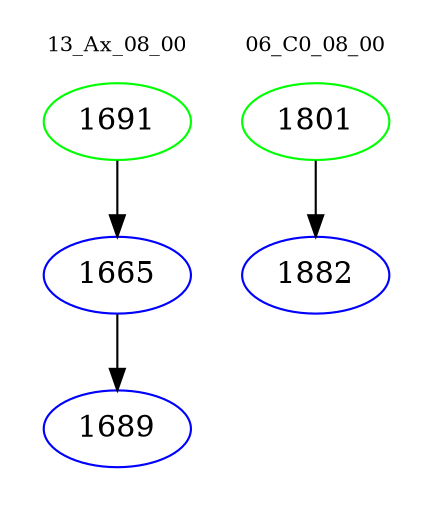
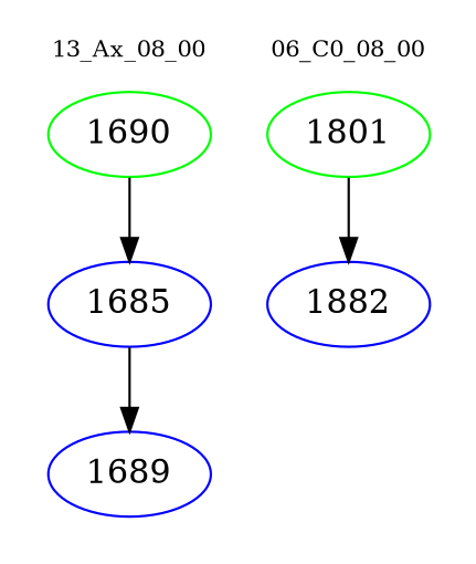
  digraph {
    node [color=blue]
    edge [color=black]
-   n1 [color=green label=1691]
-   n2 [label=1665]
+   n1 [color=green label=1690]
+   n2 [label=1685]
    n3 [label=1689]
    n4 [color=green label=1801]
    n5 [label=1882]
    subgraph cluster_1 {
      color=white
      fontsize=10
      label="13_Ax_08_00"
      n1
      n2
      n3
    }
    subgraph cluster_2 {
      color=white
      fontsize=10
      label="06_C0_08_00"
      n4
      n5
    }
    n1 -> n2
    n2 -> n3
    n4 -> n5
  }
